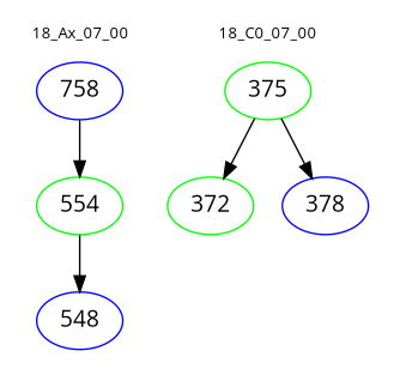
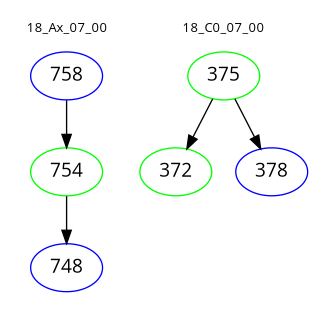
  digraph {
    fontname="Open Sans"
    node [color=blue fontname="Open Sans"]
    edge [color=black fontname="Open Sans"]
    n1 [label=758]
-   n2 [label=548]
-   n3 [color=green label=554]
+   n2 [label=748]
+   n3 [color=green label=754]
    n4 [color=green label=375]
    n5 [color=green label=372]
    n6 [label=378]
    subgraph cluster_1 {
      color=white
      fontsize=10
      label="18_Ax_07_00"
      n1
      n2
      n3
    }
    subgraph cluster_2 {
      color=white
      fontsize=10
      label="18_C0_07_00"
      n4
      n5
      n6
    }
    n1 -> n3
    n3 -> n2
    n4 -> n5
    n4 -> n6
  }
